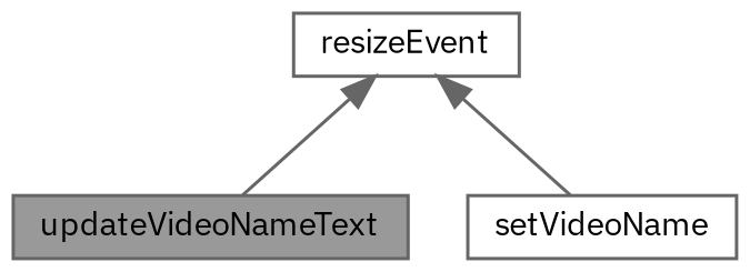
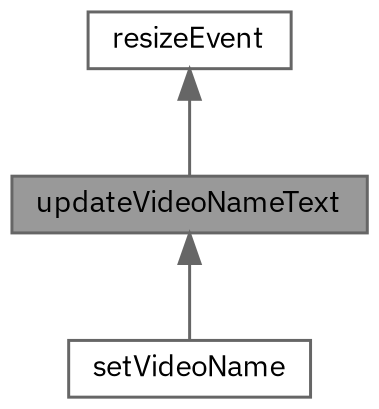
  digraph {
    fontname="IBM Plex Sans"
    rankdir=TB
    node [color=grey40 fillcolor=white fontname="IBM Plex Sans" fontsize=10 shape=box style=filled]
    edge [color=gray40 dir=back fontname="IBM Plex Sans" fontsize=10 labelfontname=Helvetica labelfontsize=10 style=solid]
    n1 [color=gray40 fillcolor=grey60 fontcolor=black height=0.2 label=updateVideoNameText width=0.4]
    n2 [height=0.2 label=setVideoName width=0.4]
    n3 [height=0.2 label=resizeEvent width=0.4]
-   n3 -> n2
+   n1 -> n2
    n3 -> n1
  }
